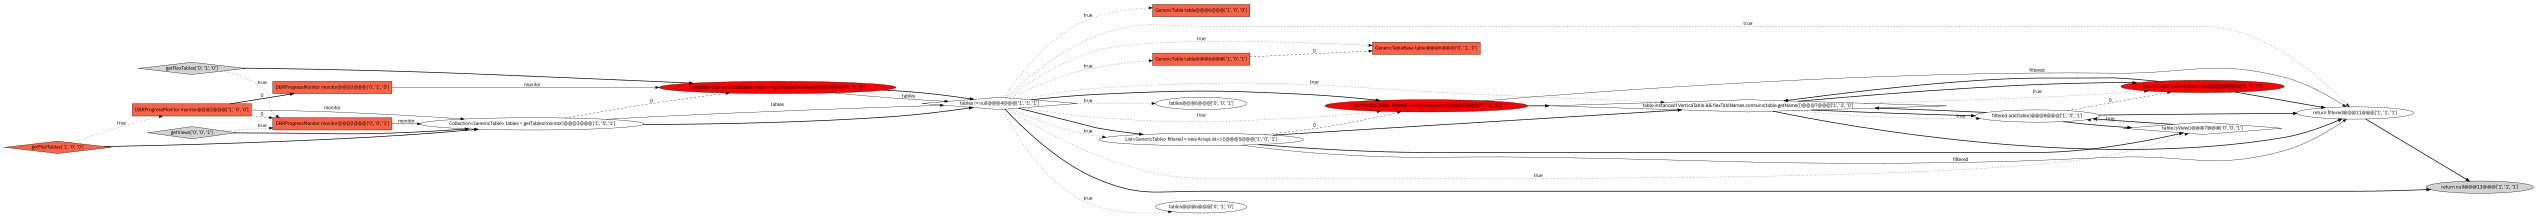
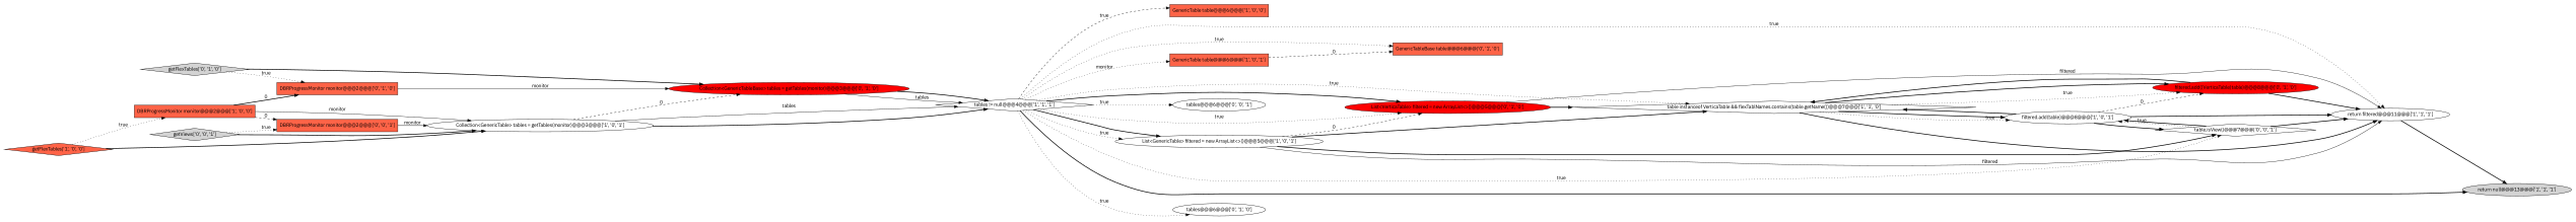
  digraph {
    fontname="IBM Plex Sans"
    rankdir=LR
    node [fillcolor=white fontname="IBM Plex Sans" shape=ellipse style=filled]
    edge [fontname="IBM Plex Sans" style=bold]
    n1 [fillcolor=tomato label="GenericTable table@@@6@@@['1', '0', '0']" shape=box]
    n2 [fillcolor=red label="Collection<GenericTableBase> tables = getTables(monitor)@@@3@@@['0', '1', '0']"]
    n3 [label="tables != null@@@4@@@['1', '1', '1']" shape=diamond]
    n4 [label="table instanceof VerticaTable && flexTablNames.contains(table.getName())@@@7@@@['1', '1', '0']" shape=diamond]
    n5 [label="table.isView()@@@7@@@['0', '0', '1']" shape=diamond]
    n6 [label="return filtered@@@11@@@['1', '1', '1']"]
    n7 [fillcolor=tomato label="GenericTable table@@@6@@@['1', '0', '1']" shape=box]
    n8 [fillcolor=tomato label="GenericTableBase table@@@6@@@['0', '1', '0']" shape=box]
    n9 [label="tables@@@6@@@['0', '0', '1']"]
    n10 [label="List<GenericTable> filtered = new ArrayList<>()@@@5@@@['1', '0', '1']"]
    n11 [fillcolor=red label="List<VerticaTable> filtered = new ArrayList<>()@@@5@@@['0', '1', '0']"]
    n12 [fillcolor=lightgray label="return null@@@13@@@['1', '1', '1']"]
    n13 [label="tables@@@6@@@['0', '1', '0']"]
    n14 [label="filtered.add(table)@@@8@@@['1', '0', '1']"]
    n15 [fillcolor=red label="filtered.add((VerticaTable)table)@@@8@@@['0', '1', '0']"]
    n16 [fillcolor=tomato label="DBRProgressMonitor monitor@@@2@@@['0', '0', '1']" shape=box]
    n17 [label="Collection<GenericTable> tables = getTables(monitor)@@@3@@@['1', '0', '1']"]
    n18 [fillcolor=lightgray label="getFlexTables['0', '1', '0']" shape=diamond]
    n19 [fillcolor=tomato label="DBRProgressMonitor monitor@@@2@@@['0', '1', '0']" shape=box]
    n20 [fillcolor=tomato label="getFlexTables['1', '0', '0']" shape=diamond]
    n21 [fillcolor=tomato label="DBRProgressMonitor monitor@@@2@@@['1', '0', '0']" shape=box]
    n22 [fillcolor=lightgray label="getViews['0', '0', '1']" shape=diamond]
    n2 -> n3
    n2 -> n3 [label=tables style=solid]
-   n3 -> n1 [label=true style=dotted]
+   n3 -> n1 [label=true style=dashed]
    n3 -> n4 [label=true style=dotted]
    n3 -> n5 [label=true style=dotted]
    n3 -> n6 [label=true style=dotted]
-   n3 -> n7 [label=true style=dotted]
+   n3 -> n7 [label=monitor style=dotted]
    n3 -> n8 [label=true style=dotted]
    n3 -> n9 [label=true style=dotted]
    n3 -> n10
    n3 -> n10 [label=true style=dotted]
    n3 -> n11 [label=true style=dotted]
    n3 -> n11
    n3 -> n12
    n3 -> n13 [label=true style=dotted]
    n4 -> n6
    n4 -> n14 [label=true style=dotted]
    n4 -> n14
    n4 -> n15
    n4 -> n15 [label=true style=dotted]
+   n5 -> n6
    n5 -> n14 [label=true style=dotted]
    n5 -> n14
    n6 -> n12
    n7 -> n8 [label=0 style=dashed]
    n10 -> n4
    n10 -> n5
    n10 -> n6 [label=filtered style=solid]
    n10 -> n11 [label=0 style=dashed]
    n11 -> n4
    n11 -> n6 [label=filtered style=solid]
    n14 -> n4
    n14 -> n5
    n14 -> n6
    n14 -> n15 [label=0 style=dashed]
    n15 -> n4
    n15 -> n6
    n16 -> n17 [label=monitor style=solid]
    n17 -> n2 [label=0 style=dashed]
    n17 -> n3
    n17 -> n3 [label=tables style=solid]
    n18 -> n2
-   n18 -> n16 [label=true style=dotted]
+   n18 -> n19 [label=true style=dotted]
    n19 -> n2 [label=monitor style=solid]
    n20 -> n17
    n20 -> n21 [label=true style=dotted]
    n21 -> n16 [label=0 style=dashed]
    n21 -> n17 [label=monitor style=solid]
    n21 -> n19 [label=0]
    n22 -> n16 [label=true style=dotted]
    n22 -> n17
  }
